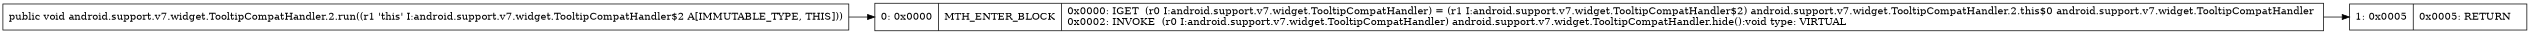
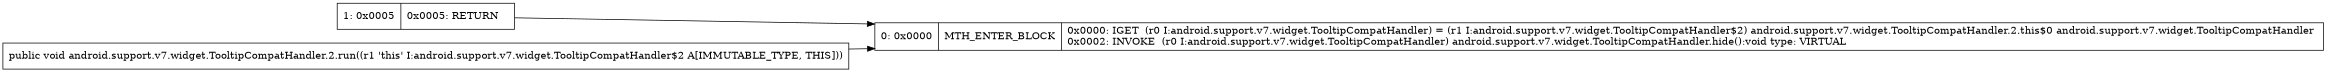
  digraph {
    rankdir=LR
    node [shape=record]
    n1 [label="{0\:\ 0x0000|MTH_ENTER_BLOCK\l|0x0000: IGET  (r0 I:android.support.v7.widget.TooltipCompatHandler) = (r1 I:android.support.v7.widget.TooltipCompatHandler$2) android.support.v7.widget.TooltipCompatHandler.2.this$0 android.support.v7.widget.TooltipCompatHandler \l0x0002: INVOKE  (r0 I:android.support.v7.widget.TooltipCompatHandler) android.support.v7.widget.TooltipCompatHandler.hide():void type: VIRTUAL \l}"]
    n2 [label="{1\:\ 0x0005|0x0005: RETURN   \l}"]
    n3 [label="{public void android.support.v7.widget.TooltipCompatHandler.2.run((r1 'this' I:android.support.v7.widget.TooltipCompatHandler$2 A[IMMUTABLE_TYPE, THIS])) }"]
-   n1 -> n2
+   n2 -> n1
    n3 -> n1
  }
